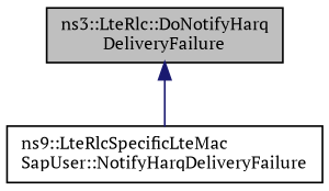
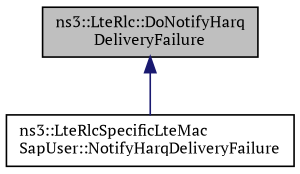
  digraph {
    rankdir=TB
    fontname="PT Serif"
    node [color=black fontname="PT Serif" fontsize=10 shape=record style=filled]
    n1 [fillcolor=grey75 fontcolor=black height=0.2 label="ns3::LteRlc::DoNotifyHarq\lDeliveryFailure" width=0.4]
-   n2 [fillcolor=white height=0.2 label="ns9::LteRlcSpecificLteMac\lSapUser::NotifyHarqDeliveryFailure" width=0.4]
+   n2 [fillcolor=white height=0.2 label="ns3::LteRlcSpecificLteMac\lSapUser::NotifyHarqDeliveryFailure" width=0.4]
    n1 -> n2 [color=midnightblue dir=back fontname="PT Serif" fontsize=10 labelfontname=Helvetica labelfontsize=10 style=solid]
  }
